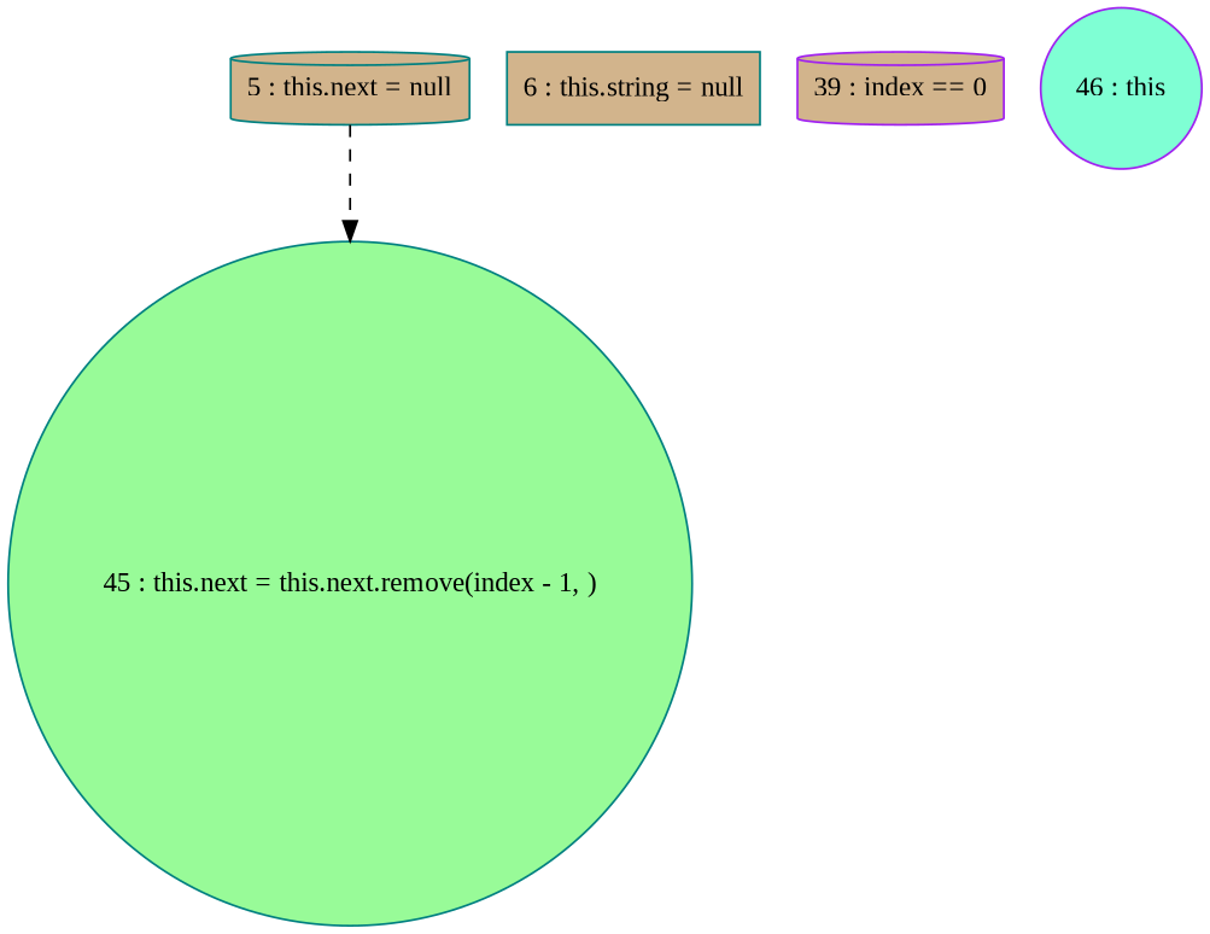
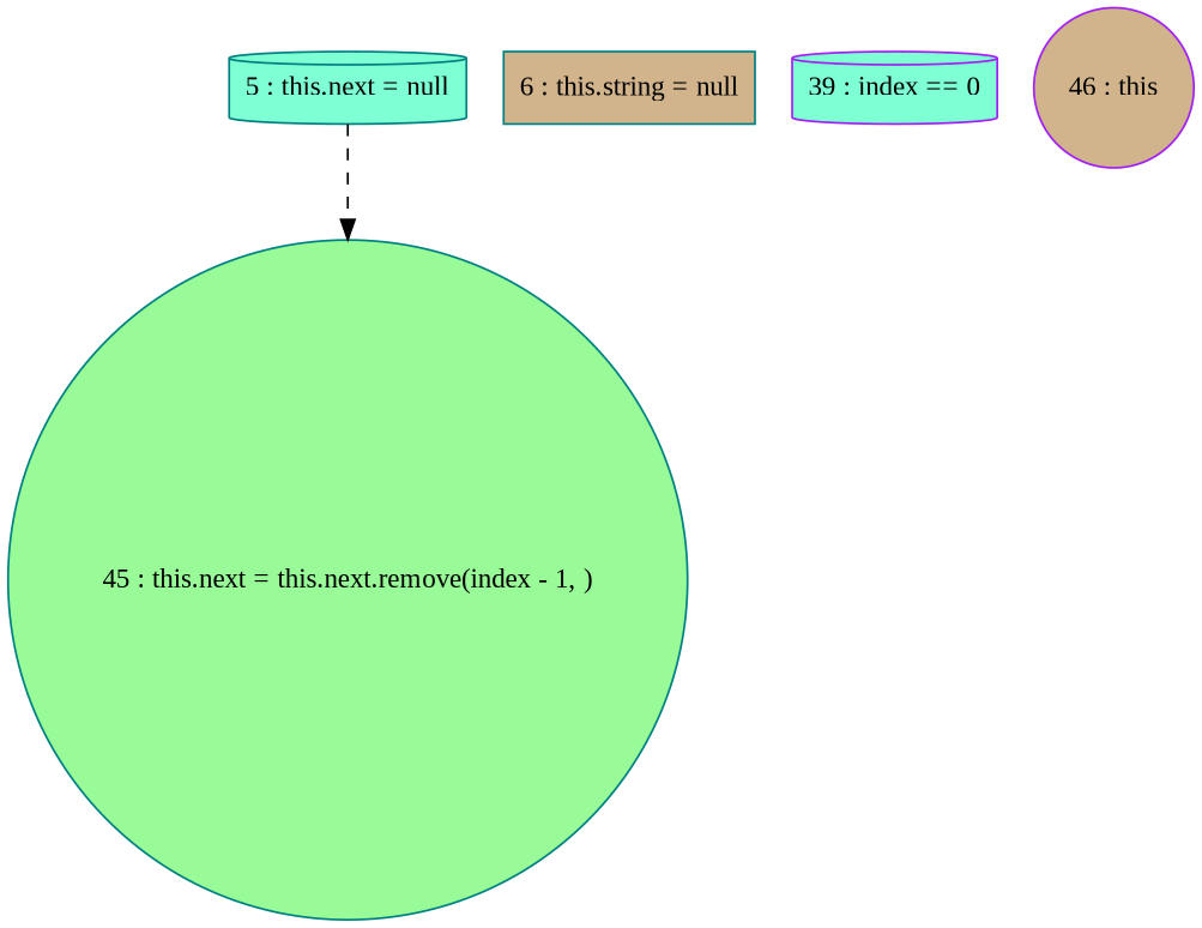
  digraph {
    fontname="Liberation Serif"
    node [style=filled fillcolor=tan color=teal shape=cylinder fontname="Liberation Serif"]
-   "5 : this.next = null"
+   "5 : this.next = null" [fillcolor=aquamarine]
    "45 : this.next = this.next.remove(index - 1, )" [fillcolor=palegreen shape=circle]
    "6 : this.string = null" [shape=box]
-   "39 : index == 0" [color=purple]
-   "46 : this" [fillcolor=aquamarine color=purple shape=circle]
+   "39 : index == 0" [fillcolor=aquamarine color=purple]
+   "46 : this" [color=purple shape=circle]
    "5 : this.next = null" -> "45 : this.next = this.next.remove(index - 1, )" [style=dashed fontname="Liberation Serif"]
  }
